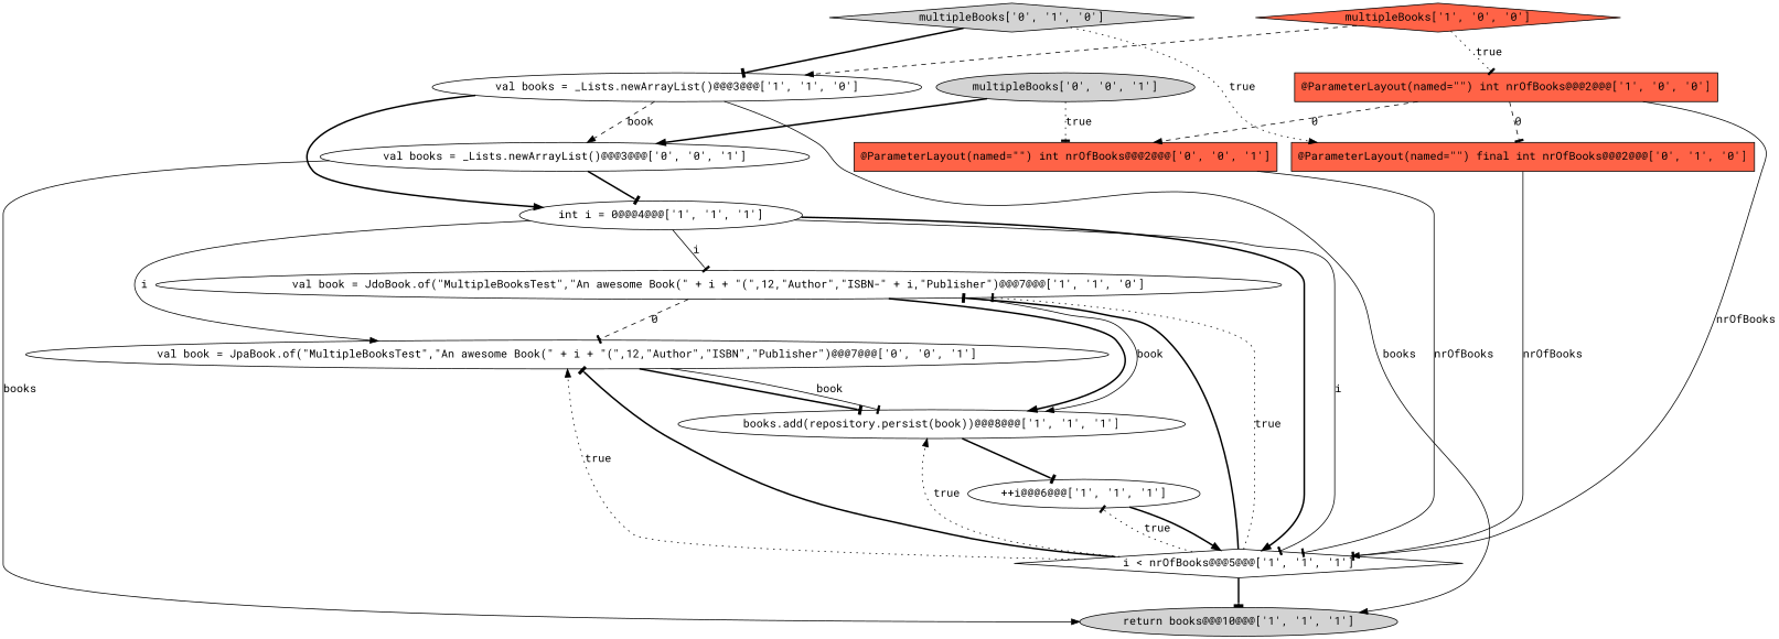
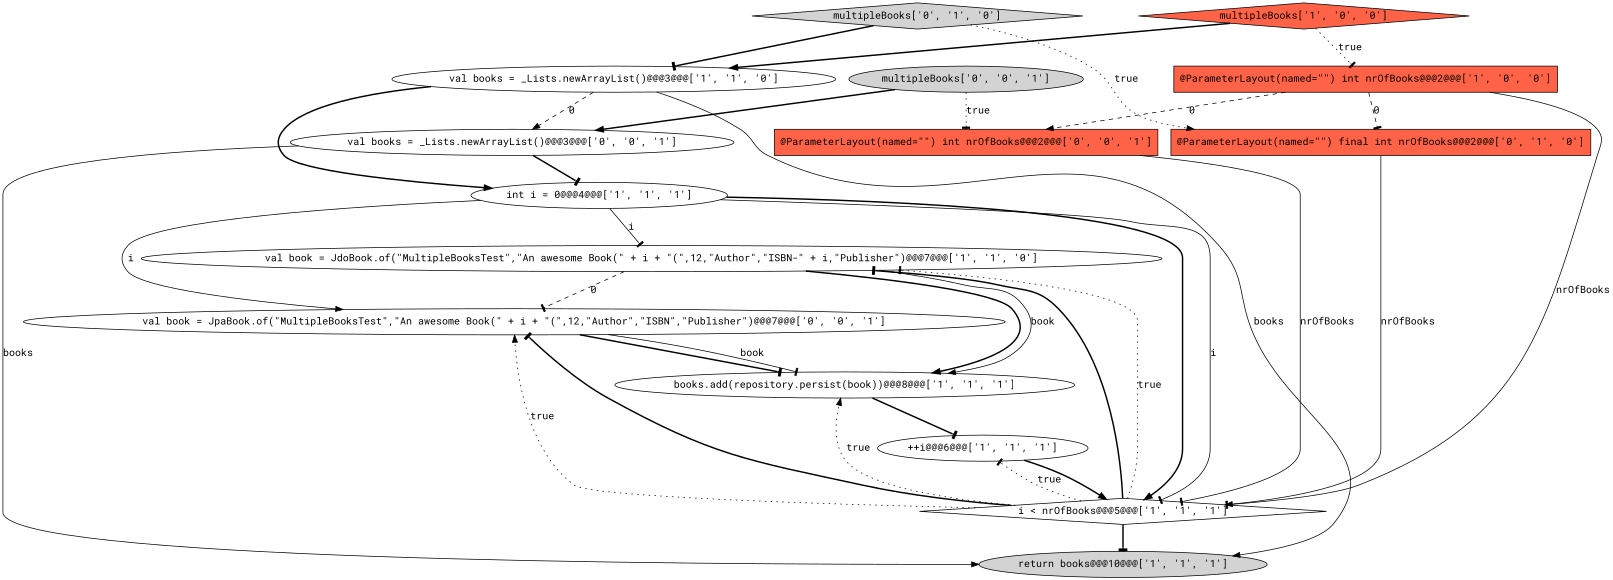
  digraph {
    fontname="Roboto Mono"
    node [fillcolor=white fontname="Roboto Mono" shape=ellipse style=filled]
    edge [arrowhead=tee fontname="Roboto Mono" style=bold]
    n1 [label="int i = 0@@@4@@@['1', '1', '1']"]
    n2 [label="val book = JdoBook.of(\"MultipleBooksTest\",\"An awesome Book(\" + i + \"(\",12,\"Author\",\"ISBN-\" + i,\"Publisher\")@@@7@@@['1', '1', '0']"]
    n3 [label="val book = JpaBook.of(\"MultipleBooksTest\",\"An awesome Book(\" + i + \"(\",12,\"Author\",\"ISBN\",\"Publisher\")@@@7@@@['0', '0', '1']"]
    n4 [label="i < nrOfBooks@@@5@@@['1', '1', '1']" shape=diamond]
    n5 [label="books.add(repository.persist(book))@@@8@@@['1', '1', '1']"]
    n6 [label="++i@@@6@@@['1', '1', '1']"]
    n7 [fillcolor=lightgray label="return books@@@10@@@['1', '1', '1']"]
    n8 [fillcolor=tomato label="@ParameterLayout(named=\"\") int nrOfBooks@@@2@@@['1', '0', '0']" shape=box]
    n9 [fillcolor=tomato label="@ParameterLayout(named=\"\") final int nrOfBooks@@@2@@@['0', '1', '0']" shape=box]
    n10 [fillcolor=tomato label="@ParameterLayout(named=\"\") int nrOfBooks@@@2@@@['0', '0', '1']" shape=box]
    n11 [label="val books = _Lists.newArrayList()@@@3@@@['1', '1', '0']"]
    n12 [label="val books = _Lists.newArrayList()@@@3@@@['0', '0', '1']"]
    n13 [fillcolor=lightgray label="multipleBooks['0', '0', '1']"]
    n14 [fillcolor=tomato label="multipleBooks['1', '0', '0']" shape=diamond]
    n15 [fillcolor=lightgray label="multipleBooks['0', '1', '0']" shape=diamond]
    n1 -> n2 [label=i style=solid]
    n1 -> n3 [arrowhead=normal label=i style=solid]
    n1 -> n4 [arrowhead=normal]
    n1 -> n4 [label=i style=solid]
    n2 -> n3 [label=0 style=dashed]
    n2 -> n5 [arrowhead=normal]
    n2 -> n5 [arrowhead=normal label=book style=solid]
    n3 -> n5
    n3 -> n5 [label=book style=solid]
    n4 -> n2
    n4 -> n2 [label=true style=dotted]
    n4 -> n3 [arrowhead=normal label=true style=dotted]
    n4 -> n3
    n4 -> n5 [arrowhead=normal label=true style=dotted]
    n4 -> n6 [label=true style=dotted]
    n4 -> n7
    n5 -> n6
    n6 -> n4 [arrowhead=normal]
    n8 -> n4 [label=nrOfBooks style=solid]
    n8 -> n9 [label=0 style=dashed]
    n8 -> n10 [arrowhead=normal label=0 style=dashed]
    n9 -> n4 [arrowhead=normal label=nrOfBooks style=solid]
    n10 -> n4 [label=nrOfBooks style=solid]
    n11 -> n1 [arrowhead=normal]
    n11 -> n7 [arrowhead=normal label=books style=solid]
-   n11 -> n12 [arrowhead=normal label=book style=dashed]
+   n11 -> n12 [arrowhead=normal label=0 style=dashed]
    n12 -> n1
    n12 -> n7 [arrowhead=normal label=books style=solid]
    n13 -> n10 [label=true style=dotted]
    n13 -> n12 [arrowhead=normal]
    n14 -> n8 [label=true style=dotted]
-   n14 -> n11 [arrowhead=normal style=dashed]
+   n14 -> n11 [arrowhead=normal]
    n15 -> n9 [arrowhead=normal label=true style=dotted]
    n15 -> n11
  }
